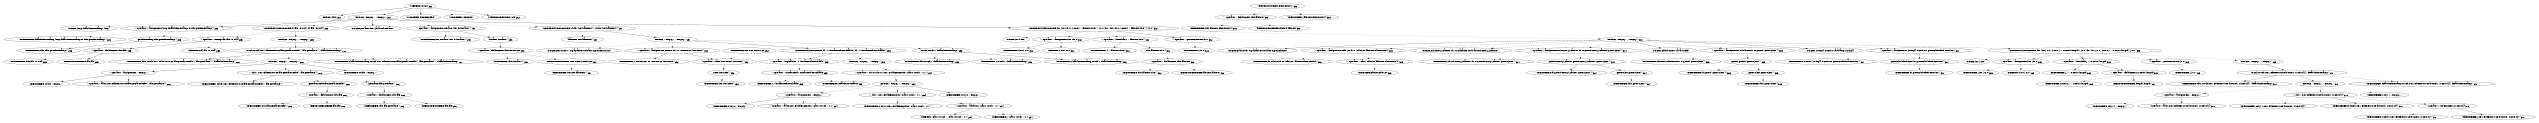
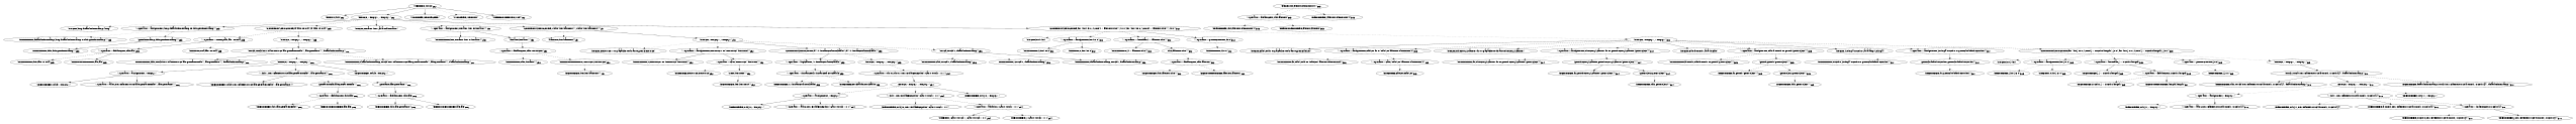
  digraph {
    edge [style=solid]
    n1 [label=<(METHOD,touch)<SUB>282</SUB>>]
    n2 [label=<(PARAM,this)<SUB>282</SUB>>]
    n3 [label=<(BLOCK,&lt;empty&gt;,&lt;empty&gt;)<SUB>282</SUB>>]
    n4 [label=<(MODIFIER,PROTECTED)>]
    n5 [label=<(MODIFIER,VIRTUAL)>]
    n6 [label=<(METHOD_RETURN,void)<SUB>282</SUB>>]
    n7 [label=<(LOCAL,long defaultTimestamp: long)>]
    n8 [label=<(&lt;operator&gt;.assignment,long defaultTimestamp = this.getTimestamp())<SUB>283</SUB>>]
    n9 [label=<(CONTROL_STRUCTURE,if (file != null),if (file != null))<SUB>285</SUB>>]
    n10 [label=<(LOCAL,Iterator iter: java.util.Iterator)>]
    n11 [label=<(&lt;operator&gt;.assignment,Iterator iter = iterator())<SUB>290</SUB>>]
    n12 [label=<(CONTROL_STRUCTURE,while (iter.hasNext()),while (iter.hasNext()))<SUB>291</SUB>>]
    n13 [label=<(CONTROL_STRUCTURE,for (int i = 0; Some(i &lt; filesets.size()); i++),for (int i = 0; Some(i &lt; filesets.size()); i++))<SUB>302</SUB>>]
    n14 [label=<(IDENTIFIER,defaultTimestamp,long defaultTimestamp = this.getTimestamp())<SUB>283</SUB>>]
    n15 [label=<(getTimestamp,this.getTimestamp())<SUB>283</SUB>>]
    n16 [label=<(&lt;operator&gt;.notEquals,file != null)<SUB>285</SUB>>]
    n17 [label=<(BLOCK,&lt;empty&gt;,&lt;empty&gt;)<SUB>285</SUB>>]
    n18 [label=<(IDENTIFIER,iter,Iterator iter = iterator())<SUB>290</SUB>>]
    n19 [label=<(iterator,iterator())<SUB>290</SUB>>]
    n20 [label=<(hasNext,iter.hasNext())<SUB>291</SUB>>]
    n21 [label=<(BLOCK,&lt;empty&gt;,&lt;empty&gt;)<SUB>291</SUB>>]
    n22 [label=<(LOCAL,int i: int)>]
    n23 [label=<(&lt;operator&gt;.assignment,int i = 0)<SUB>302</SUB>>]
    n24 [label=<(&lt;operator&gt;.lessThan,i &lt; filesets.size())<SUB>302</SUB>>]
    n25 [label=<(&lt;operator&gt;.postIncrement,i++)<SUB>302</SUB>>]
    n26 [label=<(BLOCK,&lt;empty&gt;,&lt;empty&gt;)<SUB>302</SUB>>]
    n27 [label=<(IDENTIFIER,this,this.getTimestamp())<SUB>283</SUB>>]
    n28 [label=<(&lt;operator&gt;.fieldAccess,this.file)<SUB>285</SUB>>]
    n29 [label=<(LITERAL,null,file != null)<SUB>285</SUB>>]
    n30 [label=<(touch,touch(new FileResource(file.getParentFile(), file.getName()), defaultTimestamp))<SUB>286</SUB>>]
    n31 [label=<(IDENTIFIER,this,file != null)<SUB>285</SUB>>]
    n32 [label=<(FIELD_IDENTIFIER,file,file)<SUB>285</SUB>>]
    n33 [label=<(IDENTIFIER,this,touch(new FileResource(file.getParentFile(), file.getName()), defaultTimestamp))<SUB>286</SUB>>]
    n34 [label=<(BLOCK,&lt;empty&gt;,&lt;empty&gt;)<SUB>286</SUB>>]
    n35 [label=<(IDENTIFIER,defaultTimestamp,touch(new FileResource(file.getParentFile(), file.getName()), defaultTimestamp))<SUB>287</SUB>>]
    n36 [label=<(&lt;operator&gt;.assignment,&lt;empty&gt;)>]
    n37 [label=<(&lt;init&gt;,new FileResource(file.getParentFile(), file.getName()))<SUB>286</SUB>>]
    n38 [label=<(IDENTIFIER,$obj9,&lt;empty&gt;)>]
    n39 [label=<(IDENTIFIER,$obj9,&lt;empty&gt;)>]
    n40 [label=<(&lt;operator&gt;.alloc,new FileResource(file.getParentFile(), file.getName()))<SUB>286</SUB>>]
    n41 [label=<(IDENTIFIER,$obj9,new FileResource(file.getParentFile(), file.getName()))>]
    n42 [label=<(getParentFile,file.getParentFile())<SUB>286</SUB>>]
    n43 [label=<(getName,file.getName())<SUB>286</SUB>>]
    n44 [label=<(&lt;operator&gt;.fieldAccess,this.file)<SUB>286</SUB>>]
    n45 [label=<(&lt;operator&gt;.fieldAccess,this.file)<SUB>286</SUB>>]
    n46 [label=<(IDENTIFIER,this,file.getParentFile())<SUB>286</SUB>>]
    n47 [label=<(FIELD_IDENTIFIER,file,file)<SUB>286</SUB>>]
    n48 [label=<(IDENTIFIER,this,file.getName())<SUB>286</SUB>>]
    n49 [label=<(FIELD_IDENTIFIER,file,file)<SUB>286</SUB>>]
    n50 [label=<(&lt;operator&gt;.fieldAccess,this.resources)<SUB>290</SUB>>]
    n51 [label=<(IDENTIFIER,this,iterator())<SUB>290</SUB>>]
    n52 [label=<(FIELD_IDENTIFIER,resources,resources)<SUB>290</SUB>>]
    n53 [label=<(IDENTIFIER,iter,iter.hasNext())<SUB>291</SUB>>]
    n54 [label=<(LOCAL,Resource r: org.apache.tools.ant.types.Resource)>]
    n55 [label=<(&lt;operator&gt;.assignment,Resource r = (Resource) iter.next())<SUB>292</SUB>>]
    n56 [label=<(CONTROL_STRUCTURE,if (!(r instanceof Touchable)),if (!(r instanceof Touchable)))<SUB>293</SUB>>]
    n57 [label=<(touch,touch(r, defaultTimestamp))<SUB>296</SUB>>]
    n58 [label=<(IDENTIFIER,r,Resource r = (Resource) iter.next())<SUB>292</SUB>>]
    n59 [label=<(&lt;operator&gt;.cast,(Resource) iter.next())<SUB>292</SUB>>]
    n60 [label=<(&lt;operator&gt;.logicalNot,!(r instanceof Touchable))<SUB>293</SUB>>]
    n61 [label=<(BLOCK,&lt;empty&gt;,&lt;empty&gt;)<SUB>293</SUB>>]
    n62 [label=<(IDENTIFIER,this,touch(r, defaultTimestamp))<SUB>296</SUB>>]
    n63 [label=<(IDENTIFIER,r,touch(r, defaultTimestamp))<SUB>296</SUB>>]
    n64 [label=<(IDENTIFIER,defaultTimestamp,touch(r, defaultTimestamp))<SUB>296</SUB>>]
    n65 [label=<(TYPE_REF,Resource,Resource)<SUB>292</SUB>>]
    n66 [label=<(next,iter.next())<SUB>292</SUB>>]
    n67 [label=<(IDENTIFIER,iter,iter.next())<SUB>292</SUB>>]
    n68 [label=<(&lt;operator&gt;.instanceOf,r instanceof Touchable)<SUB>293</SUB>>]
    n69 [label=<(&lt;operator&gt;.throw,throw new BuildException(&quot;Can't touch &quot; + r);)<SUB>294</SUB>>]
    n70 [label=<(IDENTIFIER,r,r instanceof Touchable)<SUB>293</SUB>>]
    n71 [label=<(TYPE_REF,Touchable,Touchable)<SUB>293</SUB>>]
    n72 [label=<(BLOCK,&lt;empty&gt;,&lt;empty&gt;)<SUB>294</SUB>>]
    n73 [label=<(&lt;operator&gt;.assignment,&lt;empty&gt;)>]
    n74 [label=<(&lt;init&gt;,new BuildException(&quot;Can't touch &quot; + r))<SUB>294</SUB>>]
    n75 [label=<(IDENTIFIER,$obj10,&lt;empty&gt;)>]
    n76 [label=<(IDENTIFIER,$obj10,&lt;empty&gt;)>]
    n77 [label=<(&lt;operator&gt;.alloc,new BuildException(&quot;Can't touch &quot; + r))<SUB>294</SUB>>]
    n78 [label=<(IDENTIFIER,$obj10,new BuildException(&quot;Can't touch &quot; + r))>]
    n79 [label=<(&lt;operator&gt;.addition,&quot;Can't touch &quot; + r)<SUB>294</SUB>>]
    n80 [label=<(LITERAL,&quot;Can't touch &quot;,&quot;Can't touch &quot; + r)<SUB>294</SUB>>]
    n81 [label=<(IDENTIFIER,r,&quot;Can't touch &quot; + r)<SUB>294</SUB>>]
    n82 [label=<(IDENTIFIER,i,int i = 0)<SUB>302</SUB>>]
    n83 [label=<(LITERAL,0,int i = 0)<SUB>302</SUB>>]
    n84 [label=<(IDENTIFIER,i,i &lt; filesets.size())<SUB>302</SUB>>]
    n85 [label=<(size,filesets.size())<SUB>302</SUB>>]
    n86 [label=<(IDENTIFIER,i,i++)<SUB>302</SUB>>]
    n87 [label=<(LOCAL,FileSet fs: org.apache.tools.ant.types.FileSet)>]
    n88 [label=<(&lt;operator&gt;.assignment,FileSet fs = (FileSet) filesets.elementAt(i))<SUB>303</SUB>>]
    n89 [label=<(LOCAL,DirectoryScanner ds: org.apache.tools.ant.DirectoryScanner)>]
    n90 [label=<(&lt;operator&gt;.assignment,DirectoryScanner ds = getDirectoryScanner(getProject()))<SUB>304</SUB>>]
    n91 [label=<(LOCAL,File fromDir: java.io.File)>]
    n92 [label=<(&lt;operator&gt;.assignment,File fromDir = getDir(getProject()))<SUB>305</SUB>>]
    n93 [label=<(LOCAL,String[] srcDirs: java.lang.String[])>]
    n94 [label=<(&lt;operator&gt;.assignment,String[] srcDirs = getIncludedDirectories())<SUB>307</SUB>>]
    n95 [label=<(CONTROL_STRUCTURE,for (int j = 0; Some(j &lt; srcDirs.length); j++),for (int j = 0; Some(j &lt; srcDirs.length); j++))<SUB>309</SUB>>]
    n96 [label=<(&lt;operator&gt;.fieldAccess,this.filesets)<SUB>302</SUB>>]
    n97 [label=<(IDENTIFIER,this,filesets.size())<SUB>302</SUB>>]
    n98 [label=<(FIELD_IDENTIFIER,filesets,filesets)<SUB>302</SUB>>]
    n99 [label=<(IDENTIFIER,fs,FileSet fs = (FileSet) filesets.elementAt(i))<SUB>306</SUB>>]
    n100 [label=<(&lt;operator&gt;.cast,(FileSet) filesets.elementAt(i))<SUB>303</SUB>>]
    n101 [label=<(IDENTIFIER,ds,DirectoryScanner ds = getDirectoryScanner(getProject()))<SUB>304</SUB>>]
    n102 [label=<(getDirectoryScanner,getDirectoryScanner(getProject()))<SUB>304</SUB>>]
    n103 [label=<(IDENTIFIER,fromDir,File fromDir = getDir(getProject()))<SUB>305</SUB>>]
    n104 [label=<(getDir,getDir(getProject()))<SUB>305</SUB>>]
    n105 [label=<(IDENTIFIER,srcDirs,String[] srcDirs = getIncludedDirectories())<SUB>307</SUB>>]
    n106 [label=<(getIncludedDirectories,getIncludedDirectories())<SUB>307</SUB>>]
    n107 [label=<(LOCAL,int j: int)>]
    n108 [label=<(&lt;operator&gt;.assignment,int j = 0)<SUB>309</SUB>>]
    n109 [label=<(&lt;operator&gt;.lessThan,j &lt; srcDirs.length)<SUB>309</SUB>>]
    n110 [label=<(&lt;operator&gt;.postIncrement,j++)<SUB>309</SUB>>]
    n111 [label=<(BLOCK,&lt;empty&gt;,&lt;empty&gt;)<SUB>309</SUB>>]
    n112 [label=<(TYPE_REF,FileSet,FileSet)<SUB>303</SUB>>]
    n113 [label=<(elementAt,filesets.elementAt(i))<SUB>303</SUB>>]
    n114 [label=<(&lt;operator&gt;.fieldAccess,this.filesets)<SUB>303</SUB>>]
    n115 [label=<(IDENTIFIER,i,filesets.elementAt(i))<SUB>303</SUB>>]
    n116 [label=<(IDENTIFIER,this,filesets.elementAt(i))<SUB>303</SUB>>]
    n117 [label=<(FIELD_IDENTIFIER,filesets,filesets)<SUB>303</SUB>>]
    n118 [label=<(IDENTIFIER,fs,getDirectoryScanner(getProject()))<SUB>304</SUB>>]
    n119 [label=<(getProject,getProject())<SUB>304</SUB>>]
    n120 [label=<(IDENTIFIER,this,getProject())<SUB>304</SUB>>]
    n121 [label=<(IDENTIFIER,fs,getDir(getProject()))<SUB>305</SUB>>]
    n122 [label=<(getProject,getProject())<SUB>305</SUB>>]
    n123 [label=<(IDENTIFIER,this,getProject())<SUB>305</SUB>>]
    n124 [label=<(IDENTIFIER,ds,getIncludedDirectories())<SUB>307</SUB>>]
    n125 [label=<(IDENTIFIER,j,int j = 0)<SUB>309</SUB>>]
    n126 [label=<(LITERAL,0,int j = 0)<SUB>309</SUB>>]
    n127 [label=<(IDENTIFIER,j,j &lt; srcDirs.length)<SUB>309</SUB>>]
    n128 [label=<(&lt;operator&gt;.fieldAccess,srcDirs.length)<SUB>309</SUB>>]
    n129 [label=<(IDENTIFIER,j,j++)<SUB>309</SUB>>]
    n130 [label=<(touch,touch(new FileResource(fromDir, srcDirs[j]), defaultTimestamp))<SUB>310</SUB>>]
    n131 [label=<(IDENTIFIER,srcDirs,j &lt; srcDirs.length)<SUB>309</SUB>>]
    n132 [label=<(FIELD_IDENTIFIER,length,length)<SUB>307</SUB>>]
    n133 [label=<(IDENTIFIER,this,touch(new FileResource(fromDir, srcDirs[j]), defaultTimestamp))<SUB>310</SUB>>]
    n134 [label=<(BLOCK,&lt;empty&gt;,&lt;empty&gt;)<SUB>310</SUB>>]
    n135 [label=<(IDENTIFIER,defaultTimestamp,touch(new FileResource(fromDir, srcDirs[j]), defaultTimestamp))<SUB>310</SUB>>]
    n136 [label=<(&lt;operator&gt;.assignment,&lt;empty&gt;)>]
    n137 [label=<(&lt;init&gt;,new FileResource(fromDir, srcDirs[j]))<SUB>310</SUB>>]
    n138 [label=<(IDENTIFIER,$obj11,&lt;empty&gt;)>]
    n139 [label=<(IDENTIFIER,$obj11,&lt;empty&gt;)>]
    n140 [label=<(&lt;operator&gt;.alloc,new FileResource(fromDir, srcDirs[j]))<SUB>310</SUB>>]
    n141 [label=<(IDENTIFIER,$obj11,new FileResource(fromDir, srcDirs[j]))>]
    n142 [label=<(IDENTIFIER,fromDir,new FileResource(fromDir, srcDirs[j]))<SUB>310</SUB>>]
    n143 [label=<(&lt;operator&gt;.indexAccess,srcDirs[j])<SUB>310</SUB>>]
    n144 [label=<(IDENTIFIER,srcDirs,new FileResource(fromDir, srcDirs[j]))<SUB>310</SUB>>]
    n145 [label=<(IDENTIFIER,j,new FileResource(fromDir, srcDirs[j]))<SUB>310</SUB>>]
    n1 -> n2
    n1 -> n3
    n1 -> n4
    n1 -> n5 [style=dotted]
    n1 -> n6
    n3 -> n7 [style=dotted]
    n3 -> n8
    n3 -> n9 [style=dashed]
    n3 -> n10
    n3 -> n11 [style=dotted]
    n3 -> n12 [style=dotted]
    n3 -> n13
    n8 -> n14 [style=dotted]
    n8 -> n15 [style=dashed]
    n9 -> n16 [style=dashed]
    n9 -> n17
    n11 -> n18
    n11 -> n19
    n12 -> n20 [style=dotted]
    n12 -> n21
    n13 -> n22 [style=dotted]
    n13 -> n23 [style=dashed]
    n13 -> n24 [style=dashed]
    n13 -> n25
    n13 -> n26 [style=dotted]
    n15 -> n27
    n16 -> n28
    n16 -> n29 [style=dotted]
    n17 -> n30
    n19 -> n50
    n21 -> n54 [style=dotted]
    n21 -> n55 [style=dotted]
    n21 -> n56
    n21 -> n57 [style=dashed]
    n23 -> n82
    n23 -> n83
    n24 -> n84
    n24 -> n85
    n25 -> n86 [style=dotted]
    n26 -> n87
    n26 -> n88 [style=dashed]
    n26 -> n89 [style=dashed]
    n26 -> n90 [style=dashed]
    n26 -> n91
    n26 -> n92 [style=dashed]
    n26 -> n93
    n26 -> n94 [style=dotted]
    n26 -> n95 [style=dashed]
    n28 -> n31 [style=dashed]
    n28 -> n32
    n30 -> n33
    n30 -> n34 [style=dotted]
    n30 -> n35 [style=dashed]
    n34 -> n36
    n34 -> n37 [style=dashed]
    n34 -> n38
    n36 -> n39
    n36 -> n40
    n37 -> n41
    n37 -> n42 [style=dotted]
    n37 -> n43 [style=dotted]
    n42 -> n44
    n43 -> n45
    n44 -> n46 [style=dashed]
    n44 -> n47 [style=dotted]
    n45 -> n48 [style=dashed]
    n45 -> n49
    n50 -> n51 [style=dotted]
    n50 -> n52 [style=dashed]
    n52 -> n53 [style=dotted]
    n55 -> n58
    n55 -> n59
    n56 -> n60
    n56 -> n61 [style=dashed]
    n57 -> n62 [style=dotted]
    n57 -> n63 [style=dotted]
    n57 -> n64
-   n65 -> n59 [style=dotted]
+   n59 -> n65 [style=dotted]
    n59 -> n66
    n60 -> n68 [style=dotted]
    n61 -> n69 [style=dashed]
    n66 -> n67 [style=dashed]
    n68 -> n70 [style=dotted]
    n68 -> n71 [style=dashed]
    n69 -> n72
    n72 -> n73 [style=dashed]
    n72 -> n74 [style=dotted]
    n72 -> n75
    n73 -> n76
    n73 -> n77 [style=dotted]
    n74 -> n78 [style=dashed]
    n74 -> n79 [style=dashed]
    n79 -> n80
    n79 -> n81 [style=dotted]
    n85 -> n96 [style=dotted]
    n88 -> n99 [style=dotted]
    n88 -> n100 [style=dashed]
    n90 -> n101 [style=dotted]
    n90 -> n102 [style=dashed]
    n92 -> n103 [style=dashed]
    n92 -> n104
    n94 -> n105 [style=dotted]
    n94 -> n106
    n95 -> n107 [style=dotted]
    n95 -> n108 [style=dashed]
    n95 -> n109 [style=dashed]
    n95 -> n110 [style=dashed]
    n95 -> n111 [style=dotted]
    n96 -> n97 [style=dotted]
    n96 -> n98 [style=dashed]
    n100 -> n112 [style=dashed]
    n102 -> n118
    n102 -> n119
    n104 -> n121 [style=dashed]
    n104 -> n122 [style=dashed]
    n106 -> n124 [style=dotted]
    n108 -> n125 [style=dotted]
    n108 -> n126 [style=dashed]
    n109 -> n127
    n109 -> n128
    n110 -> n129 [style=dotted]
    n111 -> n130
    n113 -> n114 [style=dashed]
    n113 -> n115 [style=dashed]
    n114 -> n116 [style=dotted]
    n114 -> n117 [style=dotted]
    n119 -> n120 [style=dashed]
    n122 -> n123 [style=dashed]
    n128 -> n131 [style=dashed]
    n128 -> n132
    n130 -> n133
    n130 -> n134
    n130 -> n135 [style=dashed]
    n134 -> n136 [style=dotted]
    n134 -> n137 [style=dashed]
    n134 -> n138 [style=dotted]
    n136 -> n139 [style=dotted]
    n136 -> n140
    n137 -> n141 [style=dotted]
    n137 -> n142
    n137 -> n143 [style=dashed]
    n143 -> n144 [style=dotted]
    n143 -> n145
  }
